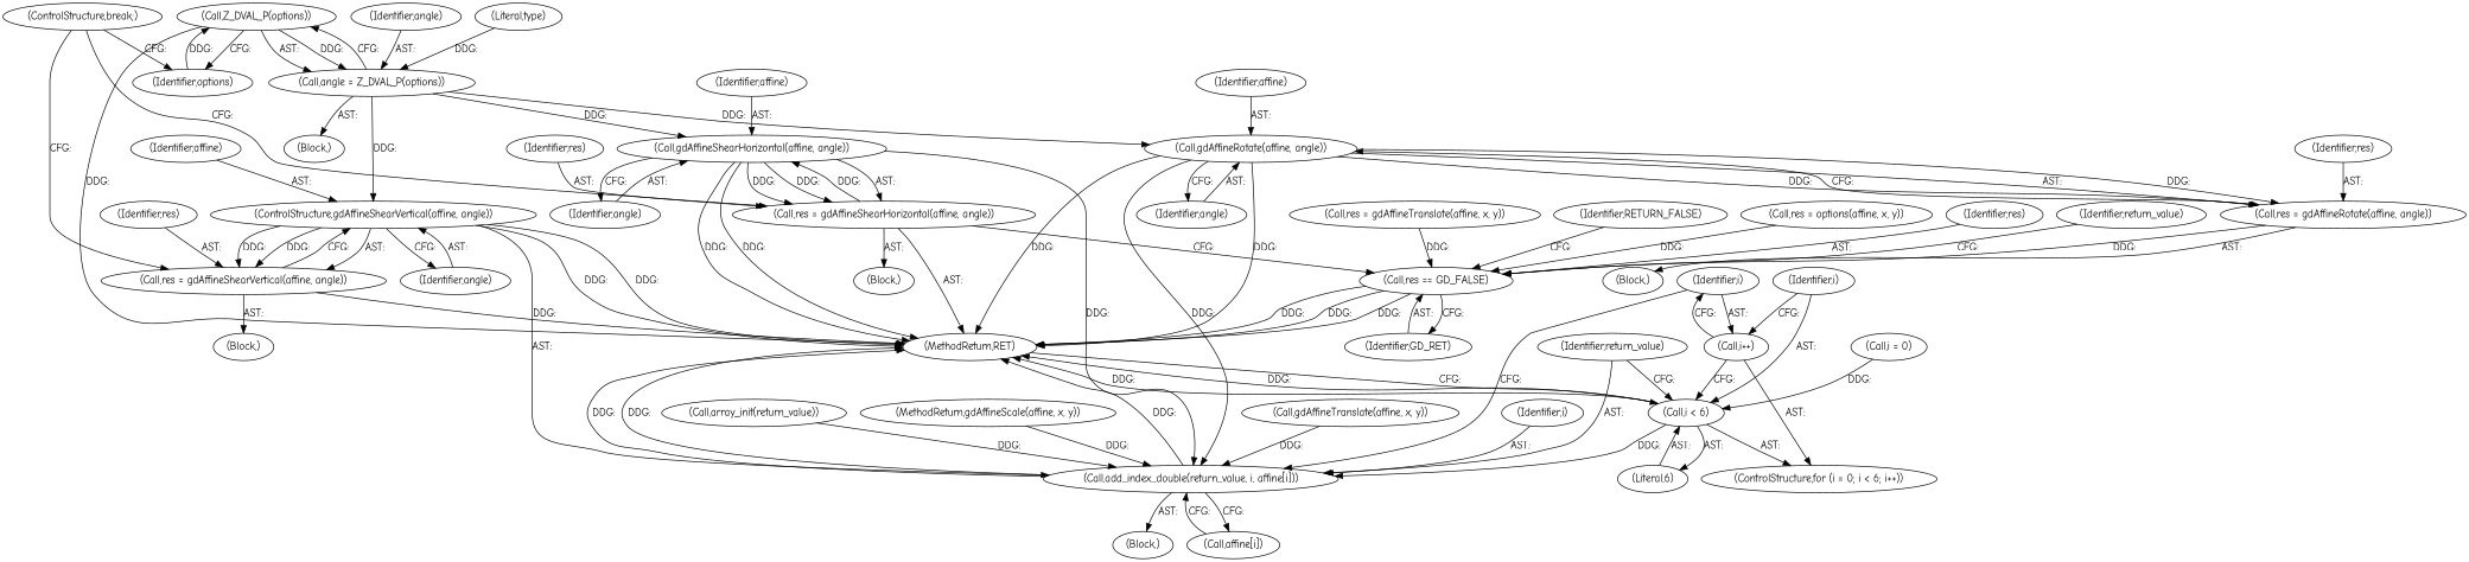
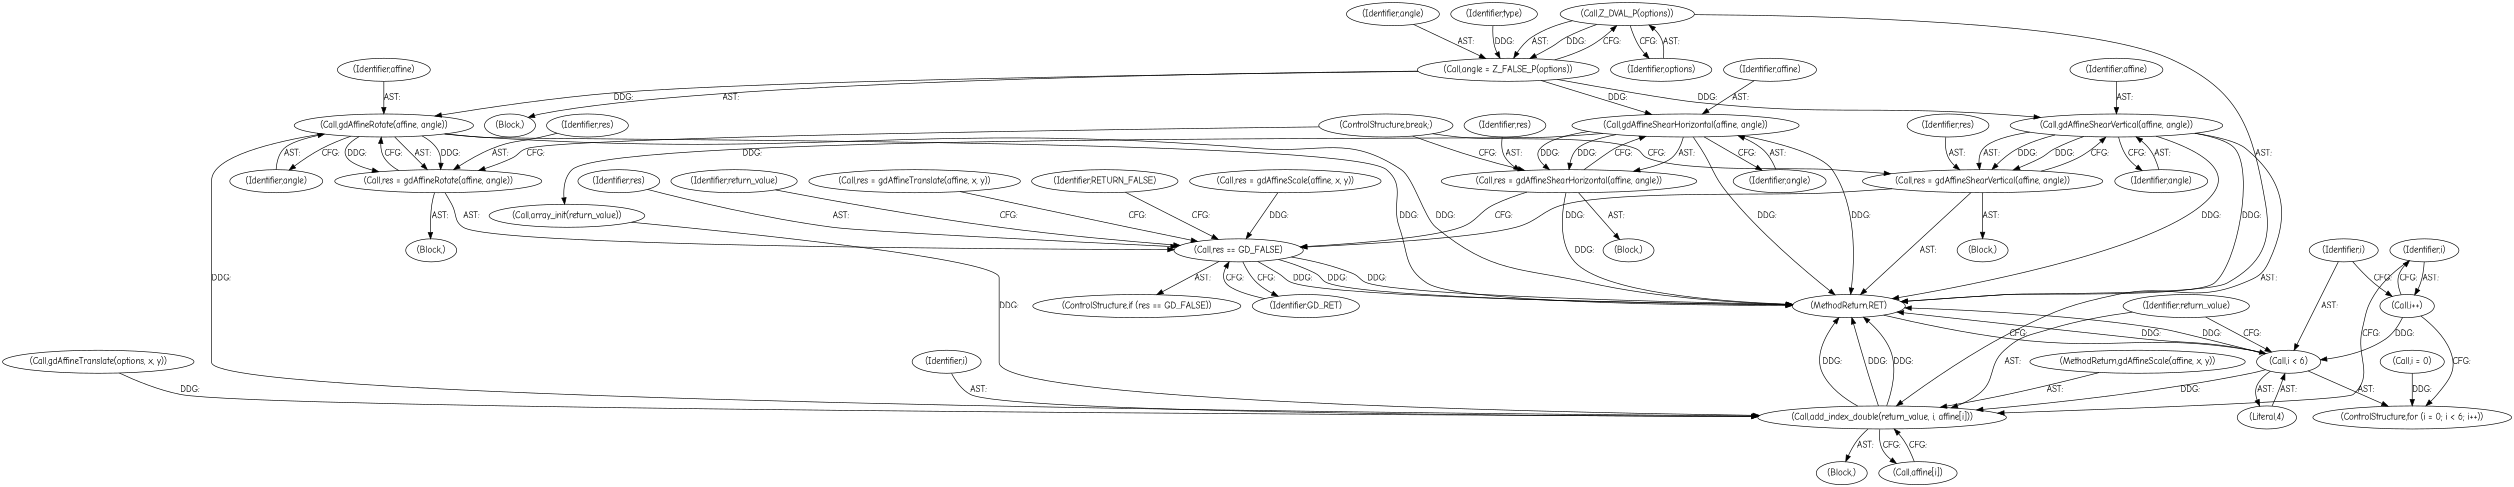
  digraph {
    fontname="Comic Neue"
    node [fontname="Comic Neue"]
    edge [fontname="Comic Neue"]
    n1 [label="(Call,Z_DVAL_P(options))"]
-   n2 [label="(Call,angle = Z_DVAL_P(options))"]
+   n2 [label="(Call,angle = Z_FALSE_P(options))"]
    n3 [label="(MethodReturn,RET)"]
    n4 [label="(Identifier,options)"]
    n5 [label="(Call,gdAffineShearHorizontal(affine, angle))"]
-   n6 [label="(ControlStructure,gdAffineShearVertical(affine, angle))"]
+   n6 [label="(Call,gdAffineShearVertical(affine, angle))"]
    n7 [label="(Call,gdAffineRotate(affine, angle))"]
    n8 [label="(Block,)"]
    n9 [label="(Call,i < 6)"]
    n10 [label="(Call,res = gdAffineShearHorizontal(affine, angle))"]
    n11 [label="(Call,add_index_double(return_value, i, affine[i]))"]
    n12 [label="(Identifier,angle)"]
    n13 [label="(Call,res = gdAffineShearVertical(affine, angle))"]
    n14 [label="(Identifier,angle)"]
    n15 [label="(Call,res = gdAffineRotate(affine, angle))"]
    n16 [label="(Identifier,angle)"]
    n17 [label="(Call,res == GD_FALSE)"]
    n18 [label="(Block,)"]
    n19 [label="(Block,)"]
    n20 [label="(Call,affine[i])"]
    n21 [label="(Identifier,GD_RET)"]
+   n22 [label="(ControlStructure,if (res == GD_FALSE))"]
    n23 [label="(Call,i++)"]
    n24 [label="(ControlStructure,for (i = 0; i < 6; i++))"]
    n25 [label="(Identifier,i)"]
-   n26 [label="(Literal,6)"]
+   n26 [label="(Literal,4)"]
    n27 [label="(Block,)"]
    n28 [label="(Block,)"]
    n29 [label="(Identifier,RETURN_FALSE)"]
-   n30 [label="(Call,gdAffineTranslate(affine, x, y))"]
+   n30 [label="(Call,gdAffineTranslate(options, x, y))"]
    n31 [label="(Identifier,affine)"]
    n32 [label="(Identifier,i)"]
    n33 [label="(Identifier,affine)"]
    n34 [label="(Identifier,i)"]
    n35 [label="(Identifier,res)"]
    n36 [label="(Identifier,return_value)"]
-   n37 [label="(Call,res = options(affine, x, y))"]
+   n37 [label="(Call,res = gdAffineScale(affine, x, y))"]
    n38 [label="(Identifier,res)"]
    n39 [label="(Identifier,res)"]
    n40 [label="(Identifier,res)"]
    n41 [label="(Identifier,return_value)"]
    n42 [label="(ControlStructure,break;)"]
    n43 [label="(Call,array_init(return_value))"]
    n44 [label="(Identifier,affine)"]
    n45 [label="(MethodReturn,gdAffineScale(affine, x, y))"]
    n46 [label="(Call,i = 0)"]
    n47 [label="(Call,res = gdAffineTranslate(affine, x, y))"]
    n48 [label="(Identifier,angle)"]
-   n49 [label="(Literal,type)"]
+   n49 [label="(Identifier,type)"]
    n1 -> n2 [label="AST: "]
    n1 -> n2 [label="DDG: "]
-   n1 -> n3 [label="DDG: "]
+   n1 -> n3 [label="AST: "]
    n1 -> n4 [label="CFG: "]
    n2 -> n1 [label="CFG: "]
    n2 -> n5 [label="DDG: "]
    n2 -> n6 [label="DDG: "]
    n2 -> n7 [label="DDG: "]
    n2 -> n8 [label="AST: "]
    n3 -> n9 [label="CFG: "]
-   n4 -> n1 [label="DDG: "]
+   n4 -> n1 [label="AST: "]
    n5 -> n3 [label="DDG: "]
    n5 -> n3 [label="DDG: "]
    n5 -> n10 [label="AST: "]
    n5 -> n10 [label="DDG: "]
    n5 -> n10 [label="DDG: "]
-   n5 -> n11 [label="DDG: "]
+   n5 -> n43 [label="DDG: "]
    n5 -> n12 [label="CFG: "]
    n6 -> n3 [label="DDG: "]
    n6 -> n3 [label="DDG: "]
    n6 -> n11 [label="AST: "]
    n6 -> n13 [label="AST: "]
    n6 -> n13 [label="DDG: "]
    n6 -> n13 [label="DDG: "]
    n6 -> n14 [label="CFG: "]
    n7 -> n3 [label="DDG: "]
    n7 -> n3 [label="DDG: "]
    n7 -> n11 [label="DDG: "]
    n7 -> n15 [label="AST: "]
    n7 -> n15 [label="DDG: "]
    n7 -> n15 [label="DDG: "]
    n7 -> n16 [label="CFG: "]
    n9 -> n3 [label="DDG: "]
    n9 -> n3 [label="DDG: "]
    n9 -> n11 [label="DDG: "]
    n9 -> n24 [label="AST: "]
    n9 -> n26 [label="AST: "]
-   n10 -> n3 [label="AST: "]
-   n10 -> n5 [label="DDG: "]
+   n10 -> n3 [label="DDG: "]
+   n10 -> n5 [label="CFG: "]
    n10 -> n17 [label="CFG: "]
    n10 -> n18 [label="AST: "]
    n11 -> n3 [label="DDG: "]
    n11 -> n3 [label="DDG: "]
    n11 -> n3 [label="DDG: "]
    n11 -> n19 [label="AST: "]
    n11 -> n20 [label="CFG: "]
    n12 -> n5 [label="AST: "]
-   n13 -> n3 [label="DDG: "]
+   n13 -> n3 [label="AST: "]
    n13 -> n6 [label="CFG: "]
+   n13 -> n17 [label="DDG: "]
    n13 -> n27 [label="AST: "]
    n14 -> n6 [label="AST: "]
    n15 -> n7 [label="CFG: "]
-   n15 -> n17 [label="DDG: "]
+   n15 -> n17 [label="AST: "]
    n15 -> n28 [label="AST: "]
    n16 -> n7 [label="AST: "]
    n17 -> n3 [label="DDG: "]
    n17 -> n3 [label="DDG: "]
    n17 -> n3 [label="DDG: "]
    n17 -> n21 [label="CFG: "]
+   n17 -> n22 [label="AST: "]
    n20 -> n11 [label="CFG: "]
-   n21 -> n17 [label="AST: "]
-   n23 -> n9 [label="CFG: "]
-   n23 -> n24 [label="AST: "]
+   n21 -> n17 [label="CFG: "]
+   n23 -> n9 [label="DDG: "]
+   n23 -> n24 [label="CFG: "]
    n23 -> n25 [label="CFG: "]
    n25 -> n11 [label="CFG: "]
    n25 -> n23 [label="AST: "]
    n26 -> n9 [label="AST: "]
    n29 -> n17 [label="CFG: "]
    n30 -> n11 [label="DDG: "]
    n31 -> n6 [label="AST: "]
    n32 -> n11 [label="AST: "]
    n33 -> n5 [label="AST: "]
    n34 -> n9 [label="AST: "]
    n34 -> n23 [label="CFG: "]
    n35 -> n15 [label="AST: "]
    n36 -> n9 [label="CFG: "]
    n36 -> n11 [label="AST: "]
    n37 -> n17 [label="DDG: "]
    n38 -> n13 [label="AST: "]
    n39 -> n17 [label="AST: "]
    n40 -> n10 [label="AST: "]
    n41 -> n17 [label="CFG: "]
    n42 -> n10 [label="CFG: "]
    n42 -> n13 [label="CFG: "]
-   n42 -> n4 [label="CFG: "]
+   n42 -> n15 [label="CFG: "]
    n43 -> n11 [label="DDG: "]
    n44 -> n7 [label="AST: "]
-   n45 -> n11 [label="DDG: "]
-   n46 -> n9 [label="DDG: "]
-   n47 -> n17 [label="DDG: "]
+   n45 -> n11 [label="AST: "]
+   n46 -> n24 [label="DDG: "]
+   n47 -> n17 [label="CFG: "]
    n48 -> n2 [label="AST: "]
    n49 -> n2 [label="DDG: "]
  }
